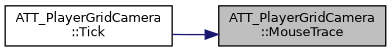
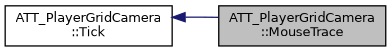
  digraph {
    rankdir=RL
    node [color=black fontname=Helvetica fontsize=10 shape=record style=filled]
    n1 [fillcolor=grey75 fontcolor=black height=0.2 label="ATT_PlayerGridCamera\l::MouseTrace" width=0.4]
    n2 [fillcolor=white height=0.2 label="ATT_PlayerGridCamera\l::Tick" width=0.4]
-   n1 -> n2 [color=midnightblue dir=back fontname=Helvetica fontsize=10 labelfontname=Helvetica labelfontsize=10 style=solid]
+   n2 -> n1 [color=midnightblue dir=back fontname=Helvetica fontsize=10 labelfontname=Helvetica labelfontsize=10 style=solid]
  }
